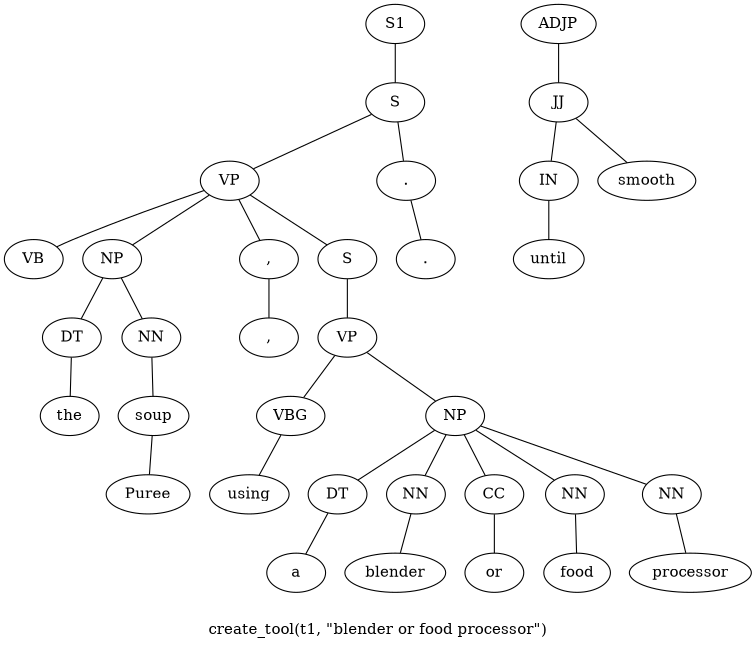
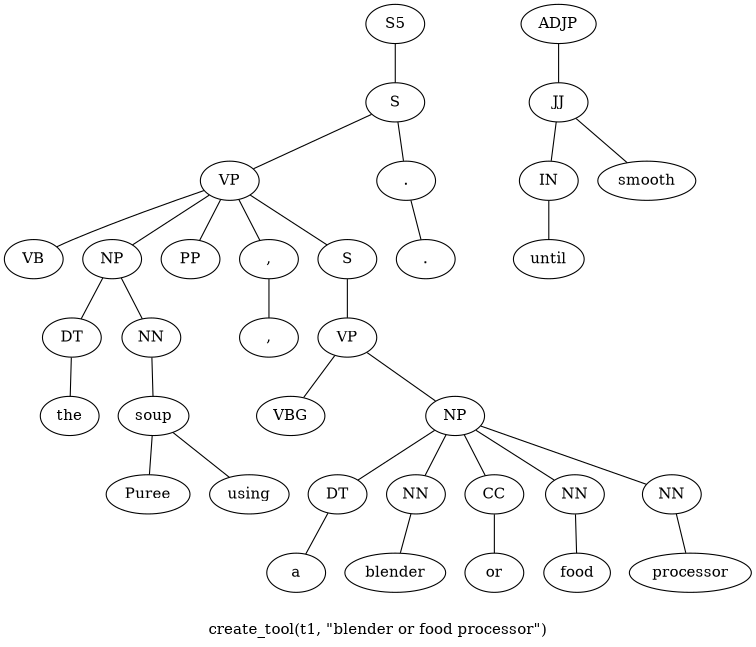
  graph {
    label="create_tool(t1, \"blender or food processor\")"
-   n1 [label=S1]
+   n1 [label=S5]
    n2 [label=S]
    n3 [label=VP]
    n4 [label="."]
    n5 [label=VB]
    n6 [label=NP]
+   n7 [label=PP]
    n8 [label=","]
    n9 [label=S]
    n10 [label="."]
    n11 [label=DT]
    n12 [label=NN]
    n13 [label=","]
    n14 [label=VP]
    n15 [label=Puree]
    n16 [label=the]
    n17 [label=soup]
    n18 [label=IN]
    n19 [label=until]
    n20 [label=ADJP]
    n21 [label=JJ]
    n22 [label=smooth]
    n23 [label=VBG]
    n24 [label=NP]
    n25 [label=using]
    n26 [label=DT]
    n27 [label=NN]
    n28 [label=CC]
    n29 [label=NN]
    n30 [label=NN]
    n31 [label=a]
    n32 [label=blender]
    n33 [label=or]
    n34 [label=food]
    n35 [label=processor]
    n1 -- n2
    n2 -- n3
    n2 -- n4
    n3 -- n5
    n3 -- n6
+   n3 -- n7
    n3 -- n8
    n3 -- n9
    n4 -- n10
    n6 -- n11
    n6 -- n12
    n8 -- n13
    n9 -- n14
    n11 -- n16
    n12 -- n17
    n14 -- n23
    n14 -- n24
    n17 -- n15
    n18 -- n19
    n20 -- n21
    n21 -- n18
    n21 -- n22
-   n23 -- n25
+   n17 -- n25
    n24 -- n26
    n24 -- n27
    n24 -- n28
    n24 -- n29
    n24 -- n30
    n26 -- n31
    n27 -- n32
    n28 -- n33
    n29 -- n34
    n30 -- n35
  }
